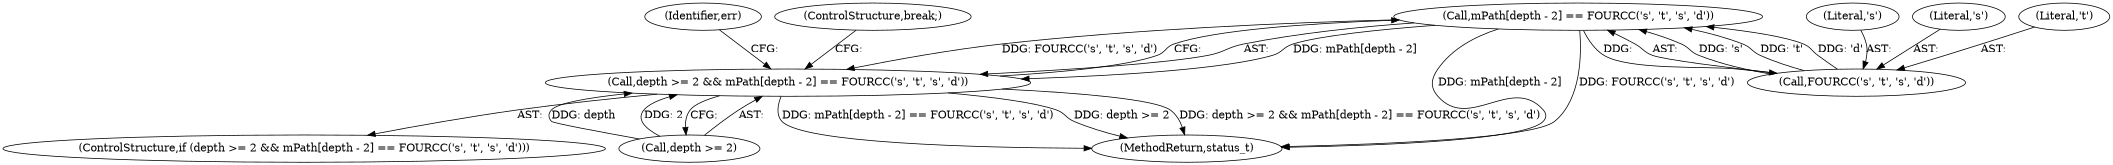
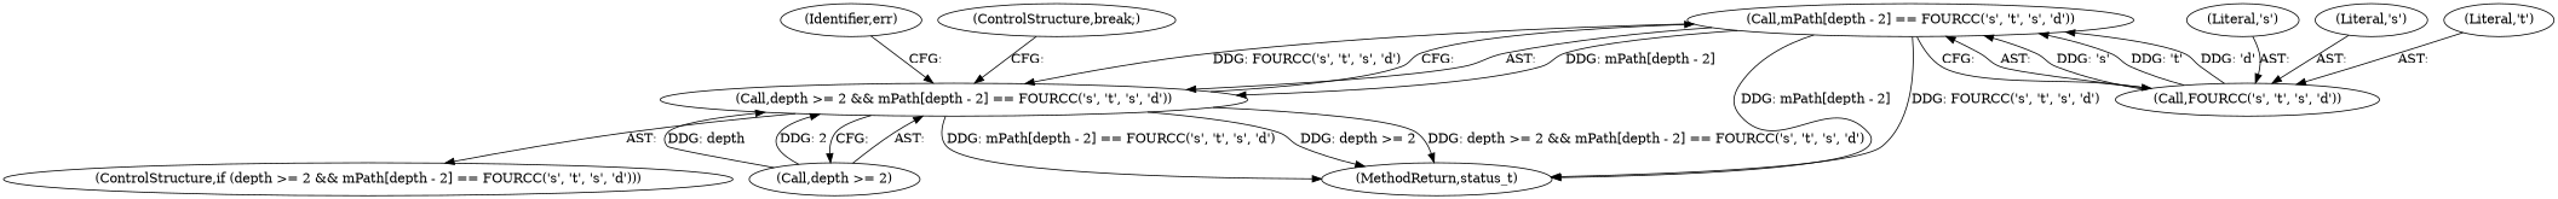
  digraph {
    n1 [label="(Call,mPath[depth - 2] == FOURCC('s', 't', 's', 'd'))"]
    n2 [label="(Call,FOURCC('s', 't', 's', 'd'))"]
    n3 [label="(Call,depth >= 2 && mPath[depth - 2] == FOURCC('s', 't', 's', 'd'))"]
    n4 [label="(MethodReturn,status_t)"]
    n5 [label="(ControlStructure,if (depth >= 2 && mPath[depth - 2] == FOURCC('s', 't', 's', 'd')))"]
    n6 [label="(Call,depth >= 2)"]
    n7 [label="(Identifier,err)"]
    n8 [label="(Literal,'s')"]
    n9 [label="(Literal,'s')"]
    n10 [label="(Literal,'t')"]
    n11 [label="(ControlStructure,break;)"]
-   n1 -> n2 [label="DDG: "]
+   n1 -> n2 [label="CFG: "]
    n1 -> n3 [label="AST: "]
    n1 -> n3 [label="DDG: mPath[depth - 2]"]
    n1 -> n3 [label="DDG: FOURCC('s', 't', 's', 'd')"]
    n1 -> n4 [label="DDG: mPath[depth - 2]"]
    n1 -> n4 [label="DDG: FOURCC('s', 't', 's', 'd')"]
    n2 -> n1 [label="AST: "]
    n2 -> n1 [label="DDG: 's'"]
    n2 -> n1 [label="DDG: 't'"]
    n2 -> n1 [label="DDG: 'd'"]
    n3 -> n1 [label="CFG: "]
    n3 -> n4 [label="DDG: depth >= 2"]
    n3 -> n4 [label="DDG: depth >= 2 && mPath[depth - 2] == FOURCC('s', 't', 's', 'd')"]
    n3 -> n4 [label="DDG: mPath[depth - 2] == FOURCC('s', 't', 's', 'd')"]
    n3 -> n5 [label="AST: "]
    n3 -> n6 [label="CFG: "]
    n6 -> n3 [label="AST: "]
    n6 -> n3 [label="DDG: depth"]
    n6 -> n3 [label="DDG: 2"]
    n7 -> n3 [label="CFG: "]
    n8 -> n2 [label="AST: "]
    n9 -> n2 [label="AST: "]
    n10 -> n2 [label="AST: "]
    n11 -> n3 [label="CFG: "]
  }
